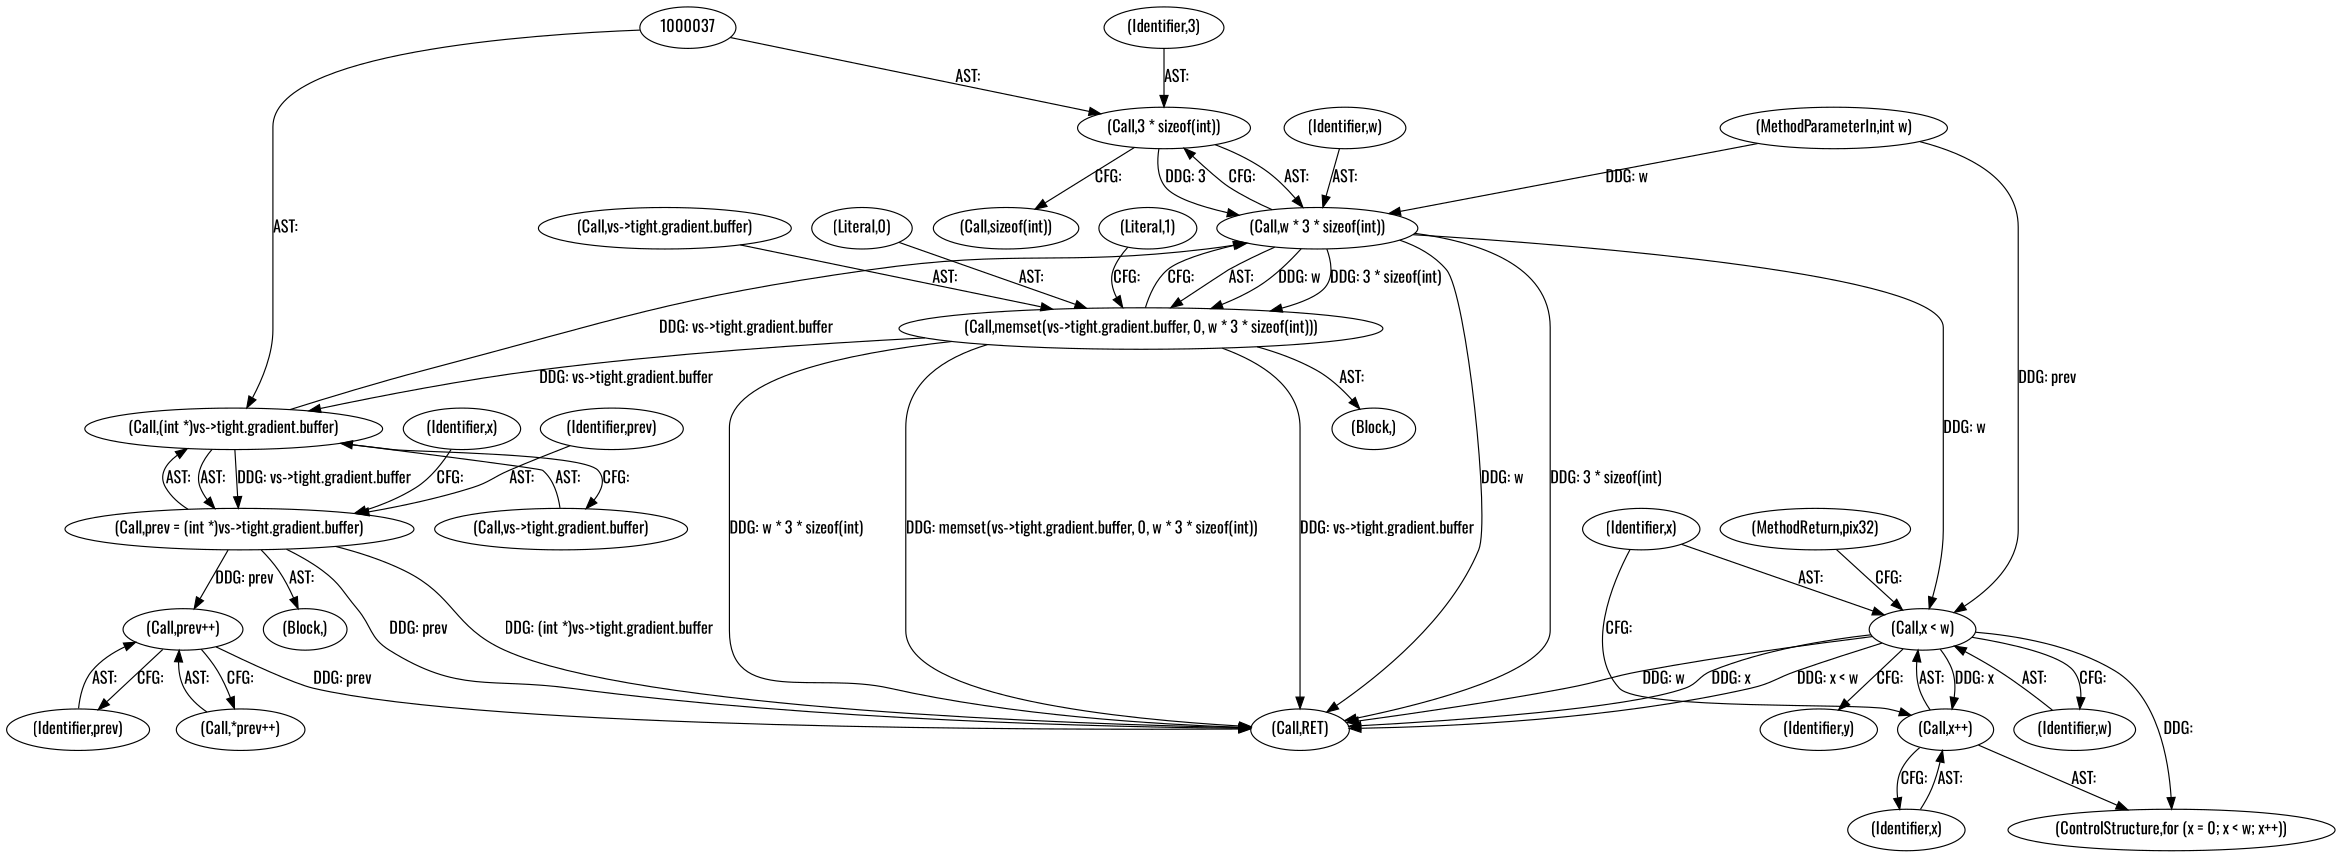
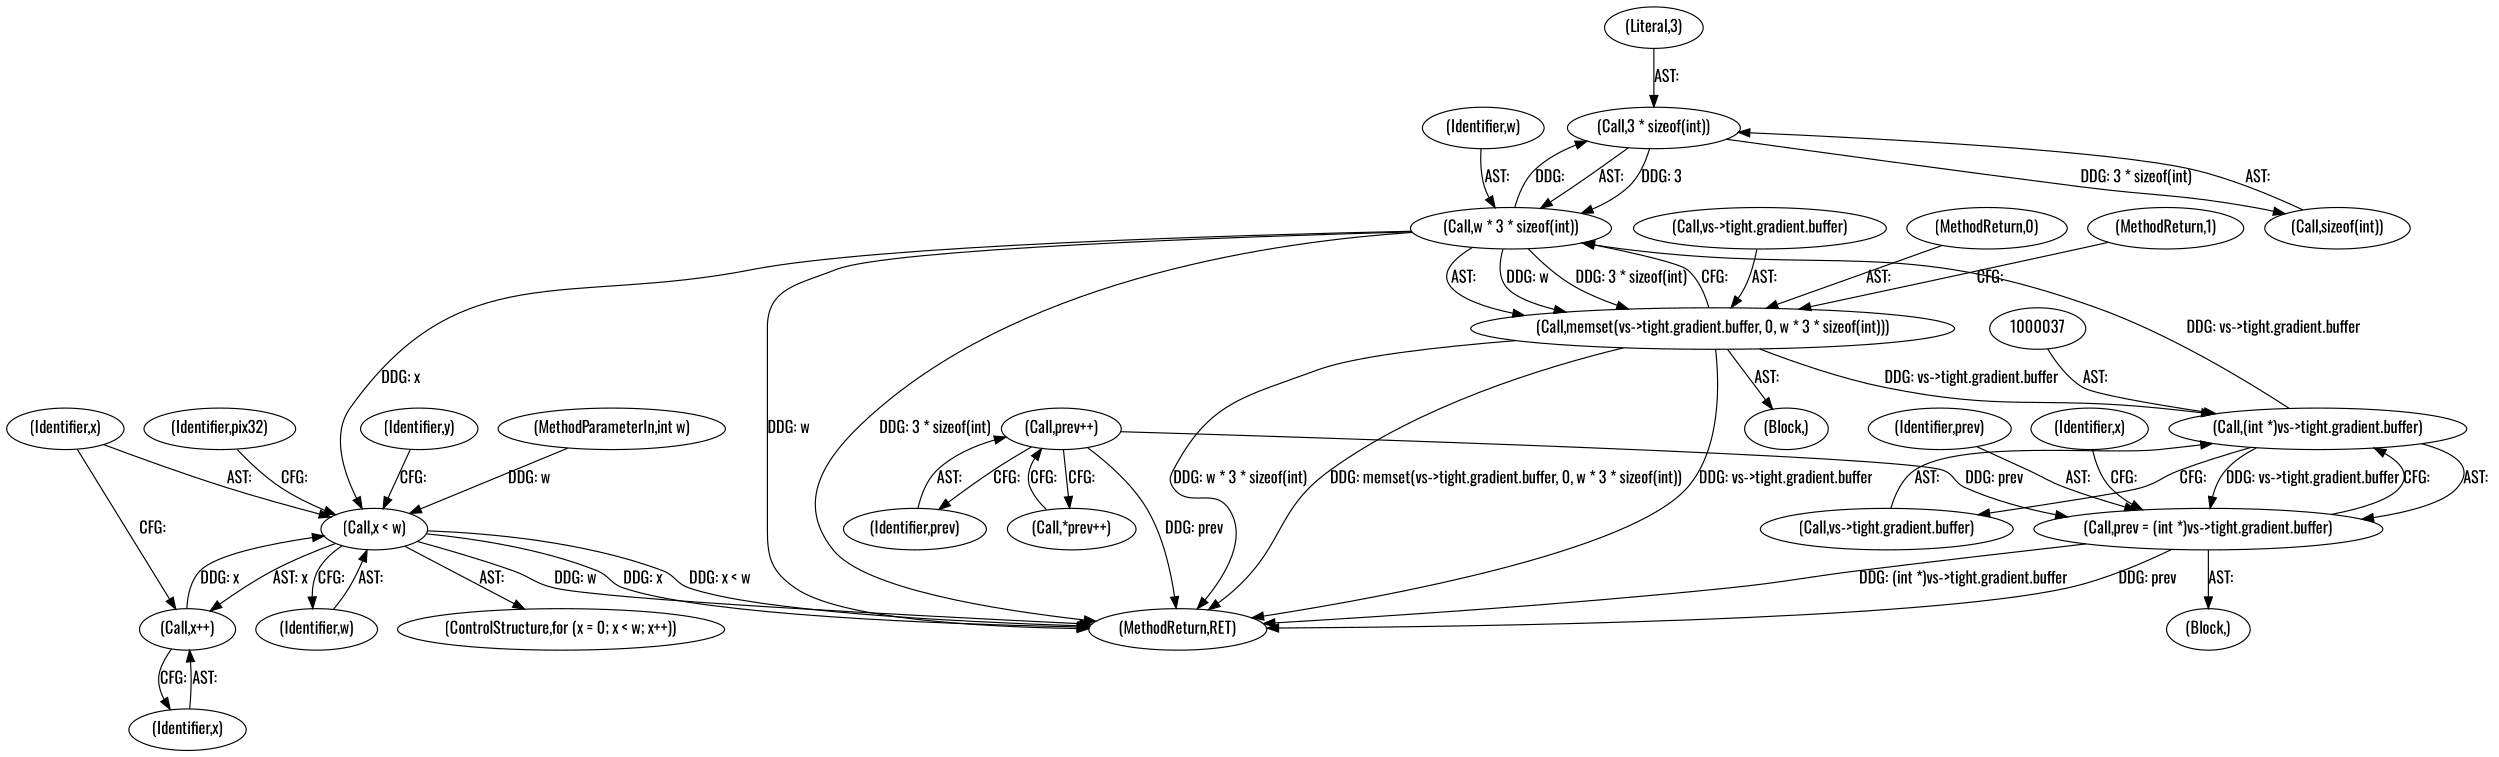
  digraph {
    fontname=Oswald
    node [fontname=Oswald]
    edge [fontname=Oswald]
    n1 [label="(Call,3 * sizeof(int))"]
    n2 [label="(Call,w * 3 * sizeof(int))"]
    n3 [label="(Call,sizeof(int))"]
    n4 [label="(Call,memset(vs->tight.gradient.buffer, 0, w * 3 * sizeof(int)))"]
    n5 [label="(Call,x < w)"]
-   n6 [label="(Call,RET)"]
+   n6 [label="(MethodReturn,RET)"]
    n7 [label="(Call,(int *)vs->tight.gradient.buffer)"]
    n8 [label="(Block,)"]
    n9 [label="(Call,x++)"]
    n10 [label="(ControlStructure,for (x = 0; x < w; x++))"]
    n11 [label="(Identifier,w)"]
    n12 [label="(Call,prev = (int *)vs->tight.gradient.buffer)"]
    n13 [label="(Call,vs->tight.gradient.buffer)"]
    n14 [label="(Call,prev++)"]
    n15 [label="(Block,)"]
    n16 [label="(Identifier,prev)"]
    n17 [label="(Call,*prev++)"]
    n18 [label="(Identifier,x)"]
    n19 [label="(Identifier,x)"]
    n20 [label="(Identifier,y)"]
    n21 [label="(Call,vs->tight.gradient.buffer)"]
-   n22 [label="(Identifier,3)"]
-   n23 [label="(Literal,0)"]
+   n22 [label="(Literal,3)"]
+   n23 [label="(MethodReturn,0)"]
    n24 [label="(MethodParameterIn,int w)"]
    n25 [label="(Identifier,x)"]
-   n26 [label="(MethodReturn,pix32)"]
+   n26 [label="(Identifier,pix32)"]
    n27 [label="(Identifier,w)"]
-   n28 [label="(Literal,1)"]
+   n28 [label="(MethodReturn,1)"]
    n29 [label="(Identifier,prev)"]
    n30 [label=1000037]
    n1 -> n2 [label="AST: "]
    n1 -> n2 [label="DDG: 3"]
-   n1 -> n3 [label="CFG: "]
-   n2 -> n1 [label="CFG: "]
+   n1 -> n3 [label="DDG: 3 * sizeof(int)"]
+   n2 -> n1 [label="DDG: "]
    n2 -> n4 [label="AST: "]
    n2 -> n4 [label="DDG: w"]
    n2 -> n4 [label="DDG: 3 * sizeof(int)"]
-   n2 -> n5 [label="DDG: w"]
+   n2 -> n5 [label="DDG: x"]
    n2 -> n6 [label="DDG: w"]
    n2 -> n6 [label="DDG: 3 * sizeof(int)"]
-   n30 -> n1 [label="AST: "]
+   n3 -> n1 [label="AST: "]
    n4 -> n2 [label="CFG: "]
    n4 -> n6 [label="DDG: vs->tight.gradient.buffer"]
    n4 -> n6 [label="DDG: w * 3 * sizeof(int)"]
    n4 -> n6 [label="DDG: memset(vs->tight.gradient.buffer, 0, w * 3 * sizeof(int))"]
    n4 -> n7 [label="DDG: vs->tight.gradient.buffer"]
    n4 -> n8 [label="AST: "]
    n5 -> n6 [label="DDG: w"]
    n5 -> n6 [label="DDG: x"]
    n5 -> n6 [label="DDG: x < w"]
-   n5 -> n9 [label="DDG: x"]
-   n5 -> n10 [label="DDG: "]
+   n5 -> n9 [label="AST: x"]
+   n5 -> n10 [label="AST: "]
    n5 -> n11 [label="CFG: "]
    n7 -> n2 [label="DDG: vs->tight.gradient.buffer"]
    n7 -> n12 [label="AST: "]
    n7 -> n12 [label="DDG: vs->tight.gradient.buffer"]
    n7 -> n13 [label="CFG: "]
-   n9 -> n5 [label="AST: "]
-   n9 -> n10 [label="AST: "]
+   n9 -> n5 [label="DDG: x"]
    n9 -> n18 [label="CFG: "]
    n11 -> n5 [label="AST: "]
    n12 -> n6 [label="DDG: (int *)vs->tight.gradient.buffer"]
    n12 -> n6 [label="DDG: prev"]
-   n12 -> n7 [label="AST: "]
-   n12 -> n14 [label="DDG: prev"]
+   n12 -> n7 [label="CFG: "]
+   n14 -> n12 [label="DDG: prev"]
    n12 -> n15 [label="AST: "]
    n13 -> n7 [label="AST: "]
    n14 -> n6 [label="DDG: prev"]
    n14 -> n16 [label="CFG: "]
    n14 -> n17 [label="CFG: "]
    n16 -> n14 [label="AST: "]
-   n17 -> n14 [label="AST: "]
+   n17 -> n14 [label="CFG: "]
    n18 -> n9 [label="AST: "]
    n19 -> n5 [label="AST: "]
    n19 -> n9 [label="CFG: "]
-   n5 -> n20 [label="CFG: "]
+   n20 -> n5 [label="CFG: "]
    n21 -> n4 [label="AST: "]
    n22 -> n1 [label="AST: "]
    n23 -> n4 [label="AST: "]
-   n24 -> n2 [label="DDG: w"]
-   n24 -> n5 [label="DDG: prev"]
+   n24 -> n5 [label="DDG: w"]
    n25 -> n12 [label="CFG: "]
    n26 -> n5 [label="CFG: "]
    n27 -> n2 [label="AST: "]
    n28 -> n4 [label="CFG: "]
    n29 -> n12 [label="AST: "]
    n30 -> n7 [label="AST: "]
  }
